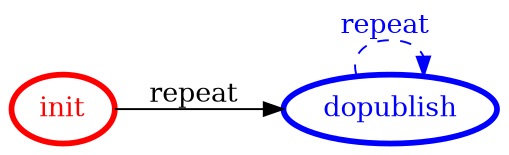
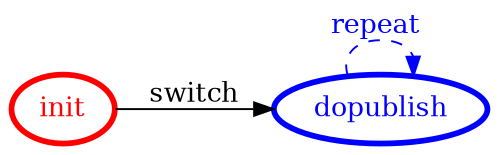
  digraph {
    rankdir=LR
    node [penwidth=3]
    init [color=red fontcolor=red]
    dopublish [color=blue fontcolor=blue]
-   init -> dopublish [color=black fontcolor=black label="repeat "]
+   init -> dopublish [color=black fontcolor=black label=switch]
    dopublish -> dopublish [color=blue fontcolor=blue label="repeat " style=dashed]
  }
